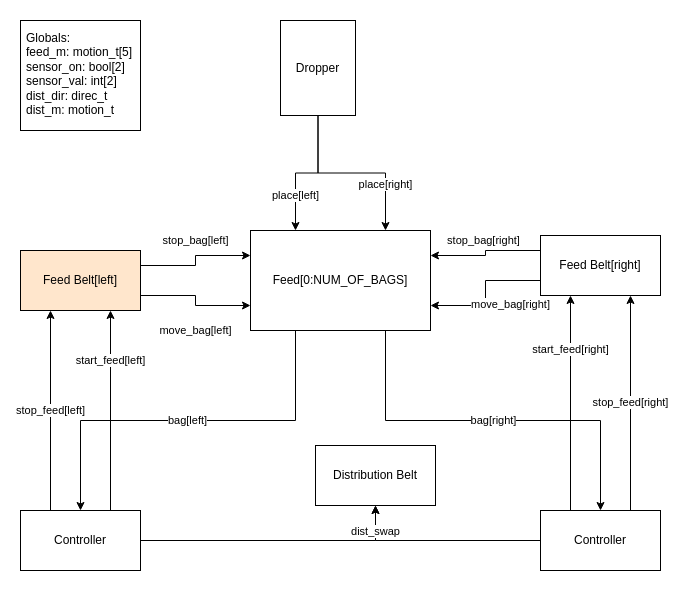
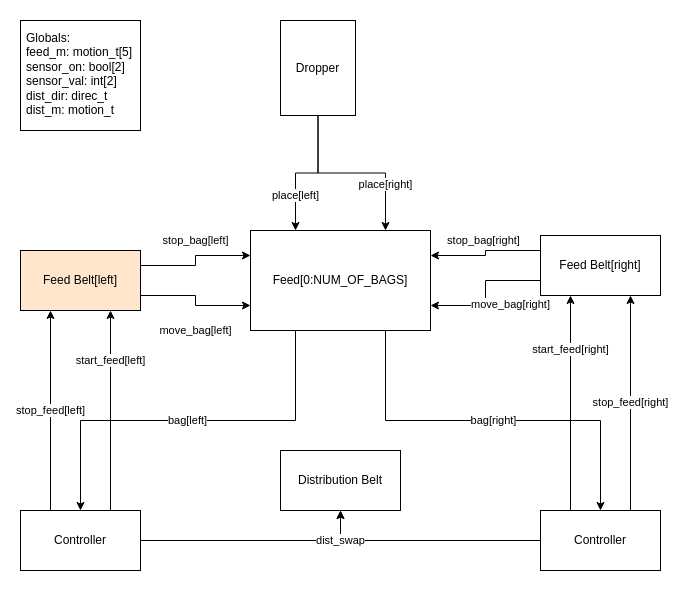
  <mxCell id="0" />
  <mxCell id="1" parent="0" />
  <mxCell id="2" value="bag[left]" style="edgeStyle=orthogonalEdgeStyle;rounded=0;orthogonalLoop=1;jettySize=auto;html=1;exitX=0.25;exitY=1;exitDx=0;exitDy=0;entryX=0.5;entryY=0;entryDx=0;entryDy=0;" parent="1" source="4" target="14" edge="1"><mxGeometry relative="1" as="geometry" /></mxCell>
  <mxCell id="3" value="bag[right]" style="edgeStyle=orthogonalEdgeStyle;rounded=0;orthogonalLoop=1;jettySize=auto;html=1;exitX=0.75;exitY=1;exitDx=0;exitDy=0;entryX=0.5;entryY=0;entryDx=0;entryDy=0;" parent="1" source="4" target="22" edge="1"><mxGeometry relative="1" as="geometry" /></mxCell>
  <mxCell id="4" value="Feed[0:NUM_OF_BAGS]" style="rounded=0;whiteSpace=wrap;html=1;" parent="1" vertex="1"><mxGeometry x="250" y="230" width="180" height="100" as="geometry" /></mxCell>
  <mxCell id="5" value="place[left]" style="edgeStyle=orthogonalEdgeStyle;rounded=0;orthogonalLoop=1;jettySize=auto;html=1;entryX=0.25;entryY=0;entryDx=0;entryDy=0;" parent="1" source="7" target="4" edge="1"><mxGeometry x="0.487" relative="1" as="geometry"><mxPoint as="offset" /></mxGeometry></mxCell>
  <mxCell id="6" value="place[right]" style="edgeStyle=orthogonalEdgeStyle;rounded=0;orthogonalLoop=1;jettySize=auto;html=1;exitX=0.5;exitY=1;exitDx=0;exitDy=0;entryX=0.75;entryY=0;entryDx=0;entryDy=0;" parent="1" source="7" target="4" edge="1"><mxGeometry x="0.487" relative="1" as="geometry"><mxPoint as="offset" /></mxGeometry></mxCell>
  <mxCell id="7" value="Dropper" style="rounded=0;whiteSpace=wrap;html=1;" parent="1" vertex="1"><mxGeometry x="280" y="20" width="75" height="95" as="geometry" /></mxCell>
  <mxCell id="8" value="stop_bag[right]" style="edgeStyle=orthogonalEdgeStyle;rounded=0;orthogonalLoop=1;jettySize=auto;html=1;exitX=0;exitY=0.25;exitDx=0;exitDy=0;entryX=1;entryY=0.25;entryDx=0;entryDy=0;" parent="1" source="10" target="4" edge="1"><mxGeometry x="0.083" y="-15" relative="1" as="geometry"><mxPoint as="offset" /></mxGeometry></mxCell>
  <mxCell id="9" value="move_bag[right]" style="edgeStyle=orthogonalEdgeStyle;rounded=0;orthogonalLoop=1;jettySize=auto;html=1;exitX=0;exitY=0.75;exitDx=0;exitDy=0;entryX=1;entryY=0.75;entryDx=0;entryDy=0;" parent="1" source="10" target="4" edge="1"><mxGeometry x="0.167" y="25" relative="1" as="geometry"><mxPoint as="offset" /></mxGeometry></mxCell>
  <mxCell id="10" value="Feed Belt[right]" style="rounded=0;whiteSpace=wrap;html=1;" parent="1" vertex="1"><mxGeometry x="540" y="235" width="120" height="60" as="geometry" /></mxCell>
  <mxCell id="11" value="stop_feed[left]" style="edgeStyle=orthogonalEdgeStyle;rounded=0;orthogonalLoop=1;jettySize=auto;html=1;exitX=0.25;exitY=0;exitDx=0;exitDy=0;entryX=0.25;entryY=1;entryDx=0;entryDy=0;" parent="1" source="14" target="17" edge="1"><mxGeometry relative="1" as="geometry" /></mxCell>
  <mxCell id="12" value="start_feed[left]" style="edgeStyle=orthogonalEdgeStyle;rounded=0;orthogonalLoop=1;jettySize=auto;html=1;exitX=0.75;exitY=0;exitDx=0;exitDy=0;entryX=0.75;entryY=1;entryDx=0;entryDy=0;" parent="1" source="14" target="17" edge="1"><mxGeometry x="0.5" relative="1" as="geometry"><mxPoint as="offset" /></mxGeometry></mxCell>
  <mxCell id="13" style="edgeStyle=orthogonalEdgeStyle;rounded=0;orthogonalLoop=1;jettySize=auto;html=1;exitX=1;exitY=0.5;exitDx=0;exitDy=0;entryX=0.5;entryY=1;entryDx=0;entryDy=0;" parent="1" source="14" target="18" edge="1"><mxGeometry relative="1" as="geometry" /></mxCell>
  <mxCell id="14" value="Controller" style="rounded=0;whiteSpace=wrap;html=1;" parent="1" vertex="1"><mxGeometry x="20" y="510" width="120" height="60" as="geometry" /></mxCell>
  <mxCell id="15" value="stop_bag[left]" style="edgeStyle=orthogonalEdgeStyle;rounded=0;orthogonalLoop=1;jettySize=auto;html=1;exitX=1;exitY=0.25;exitDx=0;exitDy=0;entryX=0;entryY=0.25;entryDx=0;entryDy=0;" parent="1" source="17" target="4" edge="1"><mxGeometry x="0.083" y="15" relative="1" as="geometry"><mxPoint as="offset" /></mxGeometry></mxCell>
  <mxCell id="16" value="move_bag[left]" style="edgeStyle=orthogonalEdgeStyle;rounded=0;orthogonalLoop=1;jettySize=auto;html=1;exitX=1;exitY=0.75;exitDx=0;exitDy=0;entryX=0;entryY=0.75;entryDx=0;entryDy=0;" parent="1" source="17" target="4" edge="1"><mxGeometry x="0.083" y="25" relative="1" as="geometry"><mxPoint y="50" as="offset" /></mxGeometry></mxCell>
  <mxCell id="17" value="Feed Belt[left]" style="rounded=0;whiteSpace=wrap;html=1;fillColor=#ffe6cc;" parent="1" vertex="1"><mxGeometry x="20" y="250" width="120" height="60" as="geometry" /></mxCell>
- <mxCell id="18" value="Distribution Belt" style="rounded=0;whiteSpace=wrap;html=1;" parent="1" vertex="1"><mxGeometry x="315" y="445" width="120" height="60" as="geometry" /></mxCell>
+ <mxCell id="18" value="Distribution Belt" style="rounded=0;whiteSpace=wrap;html=1;" parent="1" vertex="1"><mxGeometry x="280" y="450" width="120" height="60" as="geometry" /></mxCell>
  <mxCell id="19" value="start_feed[right]" style="edgeStyle=orthogonalEdgeStyle;rounded=0;orthogonalLoop=1;jettySize=auto;html=1;exitX=0.25;exitY=0;exitDx=0;exitDy=0;entryX=0.25;entryY=1;entryDx=0;entryDy=0;" parent="1" source="22" target="10" edge="1"><mxGeometry x="0.5" relative="1" as="geometry"><mxPoint as="offset" /></mxGeometry></mxCell>
  <mxCell id="20" value="stop_feed[right]" style="edgeStyle=orthogonalEdgeStyle;rounded=0;orthogonalLoop=1;jettySize=auto;html=1;exitX=0.75;exitY=0;exitDx=0;exitDy=0;entryX=0.75;entryY=1;entryDx=0;entryDy=0;" parent="1" source="22" target="10" edge="1"><mxGeometry relative="1" as="geometry" /></mxCell>
  <mxCell id="21" value="dist_swap" style="edgeStyle=orthogonalEdgeStyle;rounded=0;orthogonalLoop=1;jettySize=auto;html=1;exitX=0;exitY=0.5;exitDx=0;exitDy=0;entryX=0.5;entryY=1;entryDx=0;entryDy=0;" parent="1" source="22" target="18" edge="1"><mxGeometry x="0.739" relative="1" as="geometry"><mxPoint as="offset" /></mxGeometry></mxCell>
  <mxCell id="22" value="Controller" style="rounded=0;whiteSpace=wrap;html=1;" parent="1" vertex="1"><mxGeometry x="540" y="510" width="120" height="60" as="geometry" /></mxCell>
  <mxCell id="23" value="Globals:&lt;div&gt;&lt;div&gt;feed_m: motion_t[5]&lt;br&gt;&lt;span style=&quot;background-color: initial;&quot;&gt;sensor_on: bool[2]&lt;/span&gt;&lt;/div&gt;&lt;div&gt;sensor_val: int[2]&lt;/div&gt;&lt;/div&gt;&lt;div&gt;dist_dir: direc_t&lt;/div&gt;&lt;div&gt;dist_m: motion_t&lt;/div&gt;" style="rounded=0;whiteSpace=wrap;html=1;align=left;spacingTop=4;spacingLeft=4;verticalAlign=top;" parent="1" vertex="1"><mxGeometry x="20" y="20" width="120" height="110" as="geometry" /></mxCell>
